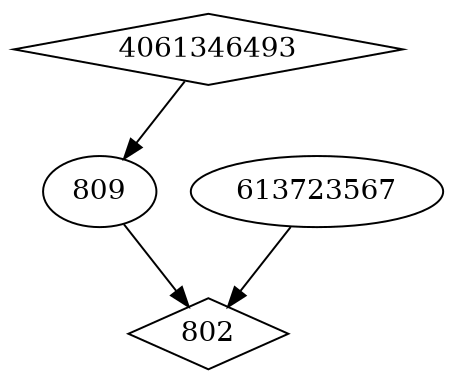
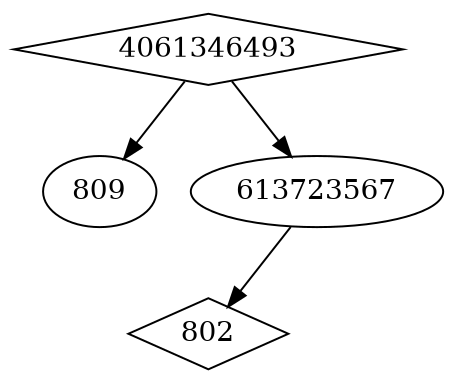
  strict digraph {
    node [shape=diamond]
    n1 [label=802]
    809 [shape=ellipse]
    4061346493
    613723567 [shape=ellipse]
-   809 -> n1
    4061346493 -> 809
+   4061346493 -> 613723567
    613723567 -> n1
  }
